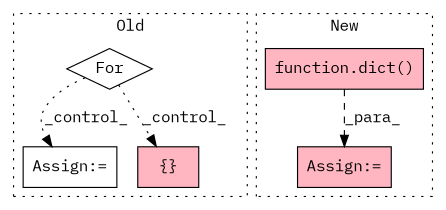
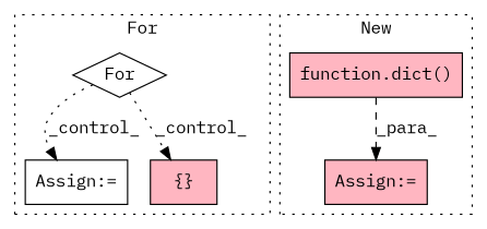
  digraph {
    fontname="IBM Plex Mono"
    node [a=68 l=3 shape=box style=filled fillcolor=lightpink fontname="IBM Plex Mono"]
    edge [style=dotted fontname="IBM Plex Mono"]
    n1 [a=107 l="4,18" label=For s="6741,6769" shape=diamond fillcolor=white]
    n2 [label="Assign:=" s=7122 fillcolor=white]
    n3 [a=95 l="2,1" label="{}" s="6793,6794"]
    n4 [a=75 l="5,1" label="function.dict()" s="6929,6966"]
    n5 [label="Assign:=" s=7106]
    subgraph cluster_1 {
-     label=Old
+     label=For
      style=dotted
      n1
      n2
      n3
    }
    subgraph cluster_2 {
      label=New
      style=dotted
      n4
      n5
    }
    n1 -> n2 [label=_control_]
    n1 -> n3 [label=_control_]
    n4 -> n5 [label=_para_ style=dashed]
  }
